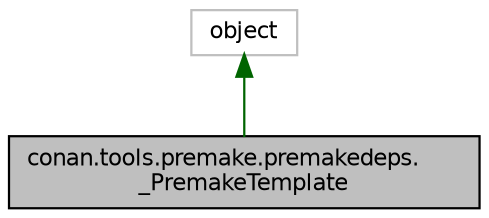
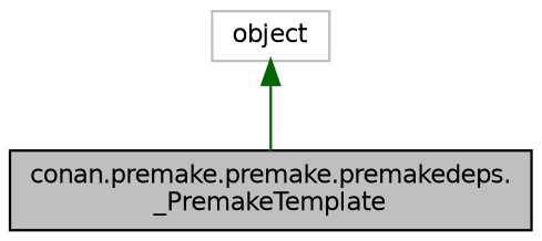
  digraph {
    node [fontname=Helvetica fontsize=10 shape=record style=filled]
-   n1 [color=black fillcolor=grey75 fontcolor=black height=0.2 label="conan.tools.premake.premakedeps.\l_PremakeTemplate" width=0.4]
+   n1 [color=black fillcolor=grey75 fontcolor=black height=0.2 label="conan.premake.premake.premakedeps.\l_PremakeTemplate" width=0.4]
    n2 [color=grey75 fillcolor=white height=0.2 label=object width=0.4]
    n2 -> n1 [color=darkgreen dir=back fontname=Helvetica fontsize=10 labelfontname=Helvetica labelfontsize=10 style=solid]
  }
